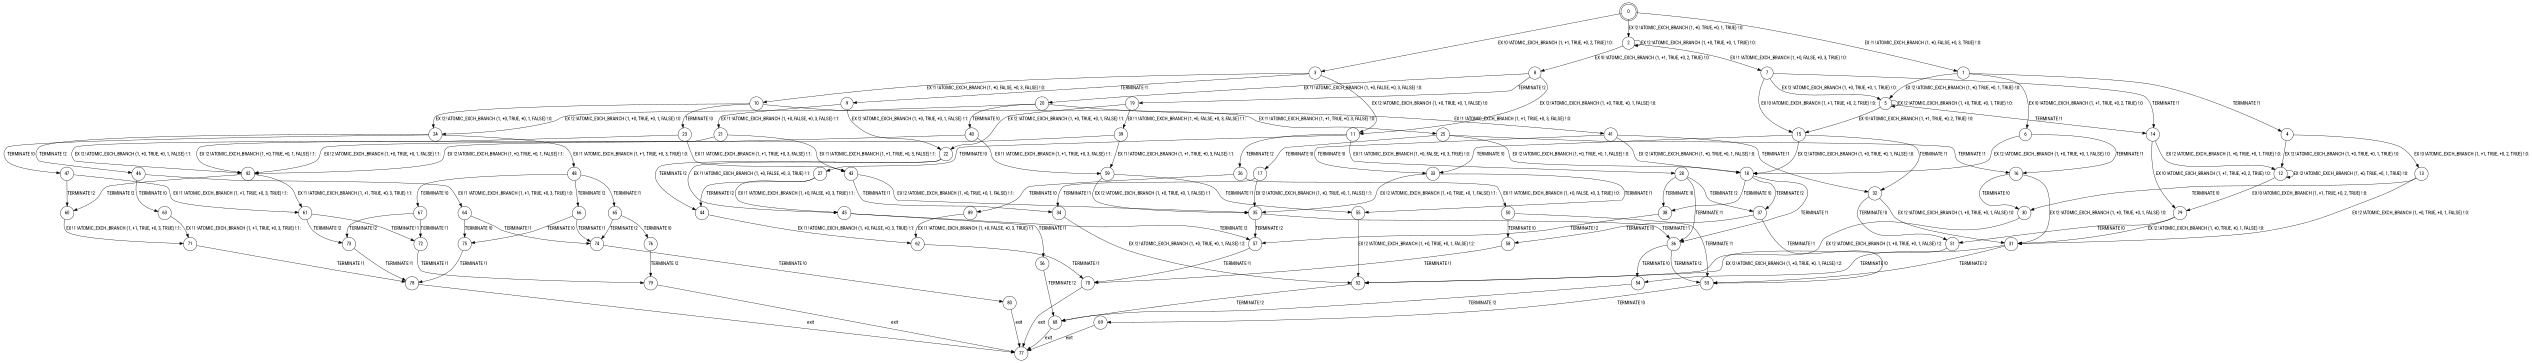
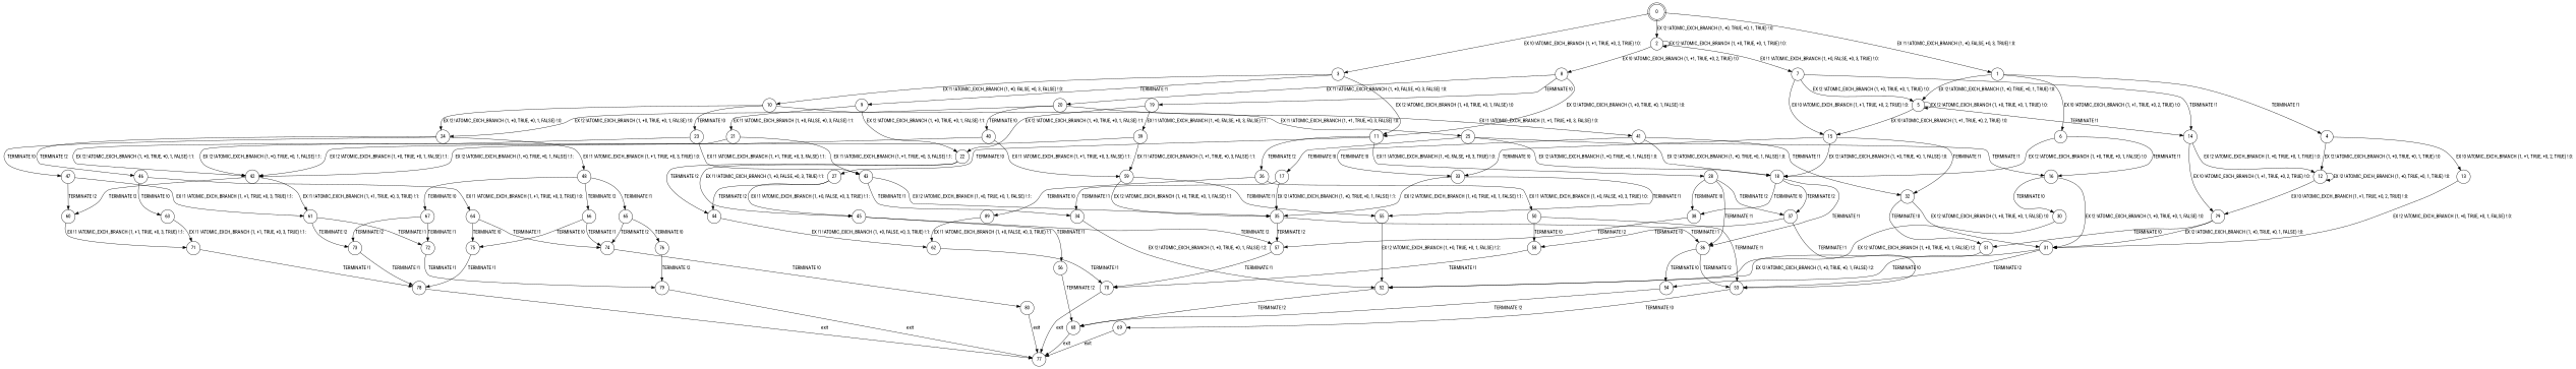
  digraph {
    fontname="Roboto Condensed"
    node [fontname="Roboto Condensed" shape=circle]
    edge [fontname="Roboto Condensed"]
    0 [peripheries=2]
    1
    2
    3
    4
    5
    6
    7
    8
    9
    10
    11
    12
    13
    14
    15
    16
    18
    19
    20
    21
    22
    23
    24
    25
    26
    27
    28
    29
    30
    31
    32
    33
    17
    34
    35
    36
    37
    38
    39
    40
    41
    42
    43
    44
    45
    46
    47
    48
    n50 [label=89]
    50
    51
    52
    53
    54
    55
    57
    58
    59
    60
    61
    62
    56
    63
    64
    65
    66
    67
    68
    69
    70
    71
    72
    73
    74
    75
    76
    77
    78
    79
    80
    0 -> 1 [label="EX !1 !ATOMIC_EXCH_BRANCH (1, +0, FALSE, +0, 3, TRUE) !:0:"]
    0 -> 2 [label="EX !2 !ATOMIC_EXCH_BRANCH (1, +0, TRUE, +0, 1, TRUE) !:0:"]
    0 -> 3 [label="EX !0 !ATOMIC_EXCH_BRANCH (1, +1, TRUE, +0, 2, TRUE) !:0:"]
    1 -> 4 [label="TERMINATE !1"]
    1 -> 5 [label="EX !2 !ATOMIC_EXCH_BRANCH (1, +0, TRUE, +0, 1, TRUE) !:0:"]
    1 -> 6 [label="EX !0 !ATOMIC_EXCH_BRANCH (1, +1, TRUE, +0, 2, TRUE) !:0:"]
    2 -> 2 [label="EX !2 !ATOMIC_EXCH_BRANCH (1, +0, TRUE, +0, 1, TRUE) !:0:"]
    2 -> 7 [label="EX !1 !ATOMIC_EXCH_BRANCH (1, +0, FALSE, +0, 3, TRUE) !:0:"]
    2 -> 8 [label="EX !0 !ATOMIC_EXCH_BRANCH (1, +1, TRUE, +0, 2, TRUE) !:0:"]
    3 -> 9 [label="TERMINATE !1"]
    3 -> 10 [label="EX !1 !ATOMIC_EXCH_BRANCH (1, +0, FALSE, +0, 3, FALSE) !:0:"]
    3 -> 11 [label="EX !2 !ATOMIC_EXCH_BRANCH (1, +0, TRUE, +0, 1, FALSE) !:0:"]
    4 -> 12 [label="EX !2 !ATOMIC_EXCH_BRANCH (1, +0, TRUE, +0, 1, TRUE) !:0:"]
    4 -> 13 [label="EX !0 !ATOMIC_EXCH_BRANCH (1, +1, TRUE, +0, 2, TRUE) !:0:"]
    5 -> 5 [label="EX !2 !ATOMIC_EXCH_BRANCH (1, +0, TRUE, +0, 1, TRUE) !:0:"]
    5 -> 14 [label="TERMINATE !1"]
    5 -> 15 [label="EX !0 !ATOMIC_EXCH_BRANCH (1, +1, TRUE, +0, 2, TRUE) !:0:"]
    6 -> 16 [label="TERMINATE !1"]
    6 -> 18 [label="EX !2 !ATOMIC_EXCH_BRANCH (1, +0, TRUE, +0, 1, FALSE) !:0:"]
    7 -> 5 [label="EX !2 !ATOMIC_EXCH_BRANCH (1, +0, TRUE, +0, 1, TRUE) !:0:"]
    7 -> 14 [label="TERMINATE !1"]
    7 -> 15 [label="EX !0 !ATOMIC_EXCH_BRANCH (1, +1, TRUE, +0, 2, TRUE) !:0:"]
    8 -> 11 [label="EX !2 !ATOMIC_EXCH_BRANCH (1, +0, TRUE, +0, 1, FALSE) !:0:"]
-   8 -> 19 [label="TERMINATE !2"]
+   8 -> 19 [label="TERMINATE !0"]
    8 -> 20 [label="EX !1 !ATOMIC_EXCH_BRANCH (1, +0, FALSE, +0, 3, FALSE) !:0:"]
    9 -> 21 [label="EX !1 !ATOMIC_EXCH_BRANCH (1, +0, FALSE, +0, 3, FALSE) !:1:"]
    9 -> 22 [label="EX !2 !ATOMIC_EXCH_BRANCH (1, +0, TRUE, +0, 1, FALSE) !:1:"]
    10 -> 23 [label="TERMINATE !0"]
    10 -> 24 [label="EX !2 !ATOMIC_EXCH_BRANCH (1, +0, TRUE, +0, 1, FALSE) !:0:"]
    10 -> 25 [label="EX !1 !ATOMIC_EXCH_BRANCH (1, +1, TRUE, +0, 3, FALSE) !:0:"]
    11 -> 26 [label="TERMINATE !2"]
    11 -> 27 [label="TERMINATE !0"]
    11 -> 28 [label="EX !1 !ATOMIC_EXCH_BRANCH (1, +0, FALSE, +0, 3, TRUE) !:0:"]
    12 -> 12 [label="EX !2 !ATOMIC_EXCH_BRANCH (1, +0, TRUE, +0, 1, TRUE) !:0:"]
    12 -> 29 [label="EX !0 !ATOMIC_EXCH_BRANCH (1, +1, TRUE, +0, 2, TRUE) !:0:"]
-   13 -> 30 [label="TERMINATE !0"]
    13 -> 31 [label="EX !2 !ATOMIC_EXCH_BRANCH (1, +0, TRUE, +0, 1, FALSE) !:0:"]
    14 -> 12 [label="EX !2 !ATOMIC_EXCH_BRANCH (1, +0, TRUE, +0, 1, TRUE) !:0:"]
    14 -> 29 [label="EX !0 !ATOMIC_EXCH_BRANCH (1, +1, TRUE, +0, 2, TRUE) !:0:"]
    15 -> 18 [label="EX !2 !ATOMIC_EXCH_BRANCH (1, +0, TRUE, +0, 1, FALSE) !:0:"]
    15 -> 32 [label="TERMINATE !1"]
    15 -> 33 [label="TERMINATE !0"]
    16 -> 30 [label="TERMINATE !0"]
    16 -> 31 [label="EX !2 !ATOMIC_EXCH_BRANCH (1, +0, TRUE, +0, 1, FALSE) !:0:"]
    18 -> 36 [label="TERMINATE !1"]
    18 -> 37 [label="TERMINATE !2"]
    18 -> 38 [label="TERMINATE !0"]
    19 -> 22 [label="EX !2 !ATOMIC_EXCH_BRANCH (1, +0, TRUE, +0, 1, FALSE) !:1:"]
    19 -> 39 [label="EX !1 !ATOMIC_EXCH_BRANCH (1, +0, FALSE, +0, 3, FALSE) !:1:"]
    20 -> 24 [label="EX !2 !ATOMIC_EXCH_BRANCH (1, +0, TRUE, +0, 1, FALSE) !:0:"]
    20 -> 40 [label="TERMINATE !0"]
    20 -> 41 [label="EX !1 !ATOMIC_EXCH_BRANCH (1, +1, TRUE, +0, 3, FALSE) !:0:"]
    21 -> 42 [label="EX !2 !ATOMIC_EXCH_BRANCH (1, +0, TRUE, +0, 1, FALSE) !:1:"]
    21 -> 43 [label="EX !1 !ATOMIC_EXCH_BRANCH (1, +1, TRUE, +0, 3, FALSE) !:1:"]
    22 -> 44 [label="TERMINATE !2"]
    22 -> 45 [label="EX !1 !ATOMIC_EXCH_BRANCH (1, +0, FALSE, +0, 3, TRUE) !:1:"]
    23 -> 42 [label="EX !2 !ATOMIC_EXCH_BRANCH (1, +0, TRUE, +0, 1, FALSE) !:1:"]
    23 -> 43 [label="EX !1 !ATOMIC_EXCH_BRANCH (1, +1, TRUE, +0, 3, FALSE) !:1:"]
    24 -> 46 [label="TERMINATE !2"]
    24 -> 47 [label="TERMINATE !0"]
    24 -> 48 [label="EX !1 !ATOMIC_EXCH_BRANCH (1, +1, TRUE, +0, 3, TRUE) !:0:"]
    25 -> 16 [label="TERMINATE !1"]
    25 -> 18 [label="EX !2 !ATOMIC_EXCH_BRANCH (1, +0, TRUE, +0, 1, FALSE) !:0:"]
    25 -> 17 [label="TERMINATE !0"]
    26 -> n50 [label="TERMINATE !0"]
    26 -> 50 [label="EX !1 !ATOMIC_EXCH_BRANCH (1, +0, FALSE, +0, 3, TRUE) !:0:"]
    27 -> 44 [label="TERMINATE !2"]
    27 -> 45 [label="EX !1 !ATOMIC_EXCH_BRANCH (1, +0, FALSE, +0, 3, TRUE) !:1:"]
    28 -> 36 [label="TERMINATE !1"]
    28 -> 37 [label="TERMINATE !2"]
    28 -> 38 [label="TERMINATE !0"]
    29 -> 31 [label="EX !2 !ATOMIC_EXCH_BRANCH (1, +0, TRUE, +0, 1, FALSE) !:0:"]
    29 -> 51 [label="TERMINATE !0"]
    30 -> 52 [label="EX !2 !ATOMIC_EXCH_BRANCH (1, +0, TRUE, +0, 1, FALSE) !:2:"]
    31 -> 53 [label="TERMINATE !2"]
    31 -> 54 [label="TERMINATE !0"]
    32 -> 31 [label="EX !2 !ATOMIC_EXCH_BRANCH (1, +0, TRUE, +0, 1, FALSE) !:0:"]
    32 -> 51 [label="TERMINATE !0"]
    33 -> 35 [label="EX !2 !ATOMIC_EXCH_BRANCH (1, +0, TRUE, +0, 1, FALSE) !:1:"]
    33 -> 55 [label="TERMINATE !1"]
    17 -> 34 [label="TERMINATE !1"]
    17 -> 35 [label="EX !2 !ATOMIC_EXCH_BRANCH (1, +0, TRUE, +0, 1, FALSE) !:1:"]
    34 -> 52 [label="EX !2 !ATOMIC_EXCH_BRANCH (1, +0, TRUE, +0, 1, FALSE) !:2:"]
    35 -> 36 [label="TERMINATE !1"]
    35 -> 57 [label="TERMINATE !2"]
    36 -> 53 [label="TERMINATE !2"]
    36 -> 54 [label="TERMINATE !0"]
    37 -> 53 [label="TERMINATE !1"]
    37 -> 58 [label="TERMINATE !0"]
    38 -> 57 [label="TERMINATE !2"]
    39 -> 42 [label="EX !2 !ATOMIC_EXCH_BRANCH (1, +0, TRUE, +0, 1, FALSE) !:1:"]
    39 -> 59 [label="EX !1 !ATOMIC_EXCH_BRANCH (1, +1, TRUE, +0, 3, FALSE) !:1:"]
    40 -> 42 [label="EX !2 !ATOMIC_EXCH_BRANCH (1, +0, TRUE, +0, 1, FALSE) !:1:"]
    40 -> 59 [label="EX !1 !ATOMIC_EXCH_BRANCH (1, +1, TRUE, +0, 3, FALSE) !:1:"]
    41 -> 18 [label="EX !2 !ATOMIC_EXCH_BRANCH (1, +0, TRUE, +0, 1, FALSE) !:0:"]
    41 -> 32 [label="TERMINATE !1"]
    41 -> 33 [label="TERMINATE !0"]
    42 -> 60 [label="TERMINATE !2"]
    42 -> 61 [label="EX !1 !ATOMIC_EXCH_BRANCH (1, +1, TRUE, +0, 3, TRUE) !:1:"]
    43 -> 34 [label="TERMINATE !1"]
    43 -> 35 [label="EX !2 !ATOMIC_EXCH_BRANCH (1, +0, TRUE, +0, 1, FALSE) !:1:"]
    44 -> 62 [label="EX !1 !ATOMIC_EXCH_BRANCH (1, +0, FALSE, +0, 3, TRUE) !:1:"]
    45 -> 57 [label="TERMINATE !2"]
    45 -> 56 [label="TERMINATE !1"]
    46 -> 63 [label="TERMINATE !0"]
    46 -> 64 [label="EX !1 !ATOMIC_EXCH_BRANCH (1, +1, TRUE, +0, 3, TRUE) !:0:"]
    47 -> 60 [label="TERMINATE !2"]
    47 -> 61 [label="EX !1 !ATOMIC_EXCH_BRANCH (1, +1, TRUE, +0, 3, TRUE) !:1:"]
    48 -> 65 [label="TERMINATE !1"]
    48 -> 66 [label="TERMINATE !2"]
    48 -> 67 [label="TERMINATE !0"]
    n50 -> 62 [label="EX !1 !ATOMIC_EXCH_BRANCH (1, +0, FALSE, +0, 3, TRUE) !:1:"]
    50 -> 53 [label="TERMINATE !1"]
    50 -> 58 [label="TERMINATE !0"]
    51 -> 52 [label="EX !2 !ATOMIC_EXCH_BRANCH (1, +0, TRUE, +0, 1, FALSE) !:2:"]
    52 -> 68 [label="TERMINATE !2"]
    53 -> 69 [label="TERMINATE !0"]
    54 -> 68 [label="TERMINATE !2"]
    55 -> 52 [label="EX !2 !ATOMIC_EXCH_BRANCH (1, +0, TRUE, +0, 1, FALSE) !:2:"]
    57 -> 70 [label="TERMINATE !1"]
    58 -> 70 [label="TERMINATE !1"]
    59 -> 35 [label="EX !2 !ATOMIC_EXCH_BRANCH (1, +0, TRUE, +0, 1, FALSE) !:1:"]
    59 -> 55 [label="TERMINATE !1"]
    60 -> 71 [label="EX !1 !ATOMIC_EXCH_BRANCH (1, +1, TRUE, +0, 3, TRUE) !:1:"]
    61 -> 72 [label="TERMINATE !1"]
    61 -> 73 [label="TERMINATE !2"]
    62 -> 70 [label="TERMINATE !1"]
    56 -> 68 [label="TERMINATE !2"]
    63 -> 71 [label="EX !1 !ATOMIC_EXCH_BRANCH (1, +1, TRUE, +0, 3, TRUE) !:1:"]
    64 -> 74 [label="TERMINATE !1"]
    64 -> 75 [label="TERMINATE !0"]
    65 -> 74 [label="TERMINATE !2"]
    65 -> 76 [label="TERMINATE !0"]
    66 -> 74 [label="TERMINATE !1"]
    66 -> 75 [label="TERMINATE !0"]
    67 -> 72 [label="TERMINATE !1"]
    67 -> 73 [label="TERMINATE !2"]
    68 -> 77 [label=exit]
    69 -> 77 [label=exit]
    70 -> 77 [label=exit]
    71 -> 78 [label="TERMINATE !1"]
    72 -> 79 [label="TERMINATE !1"]
    73 -> 78 [label="TERMINATE !1"]
    74 -> 80 [label="TERMINATE !0"]
    75 -> 78 [label="TERMINATE !1"]
    76 -> 79 [label="TERMINATE !2"]
    78 -> 77 [label=exit]
    79 -> 77 [label=exit]
    80 -> 77 [label=exit]
  }
